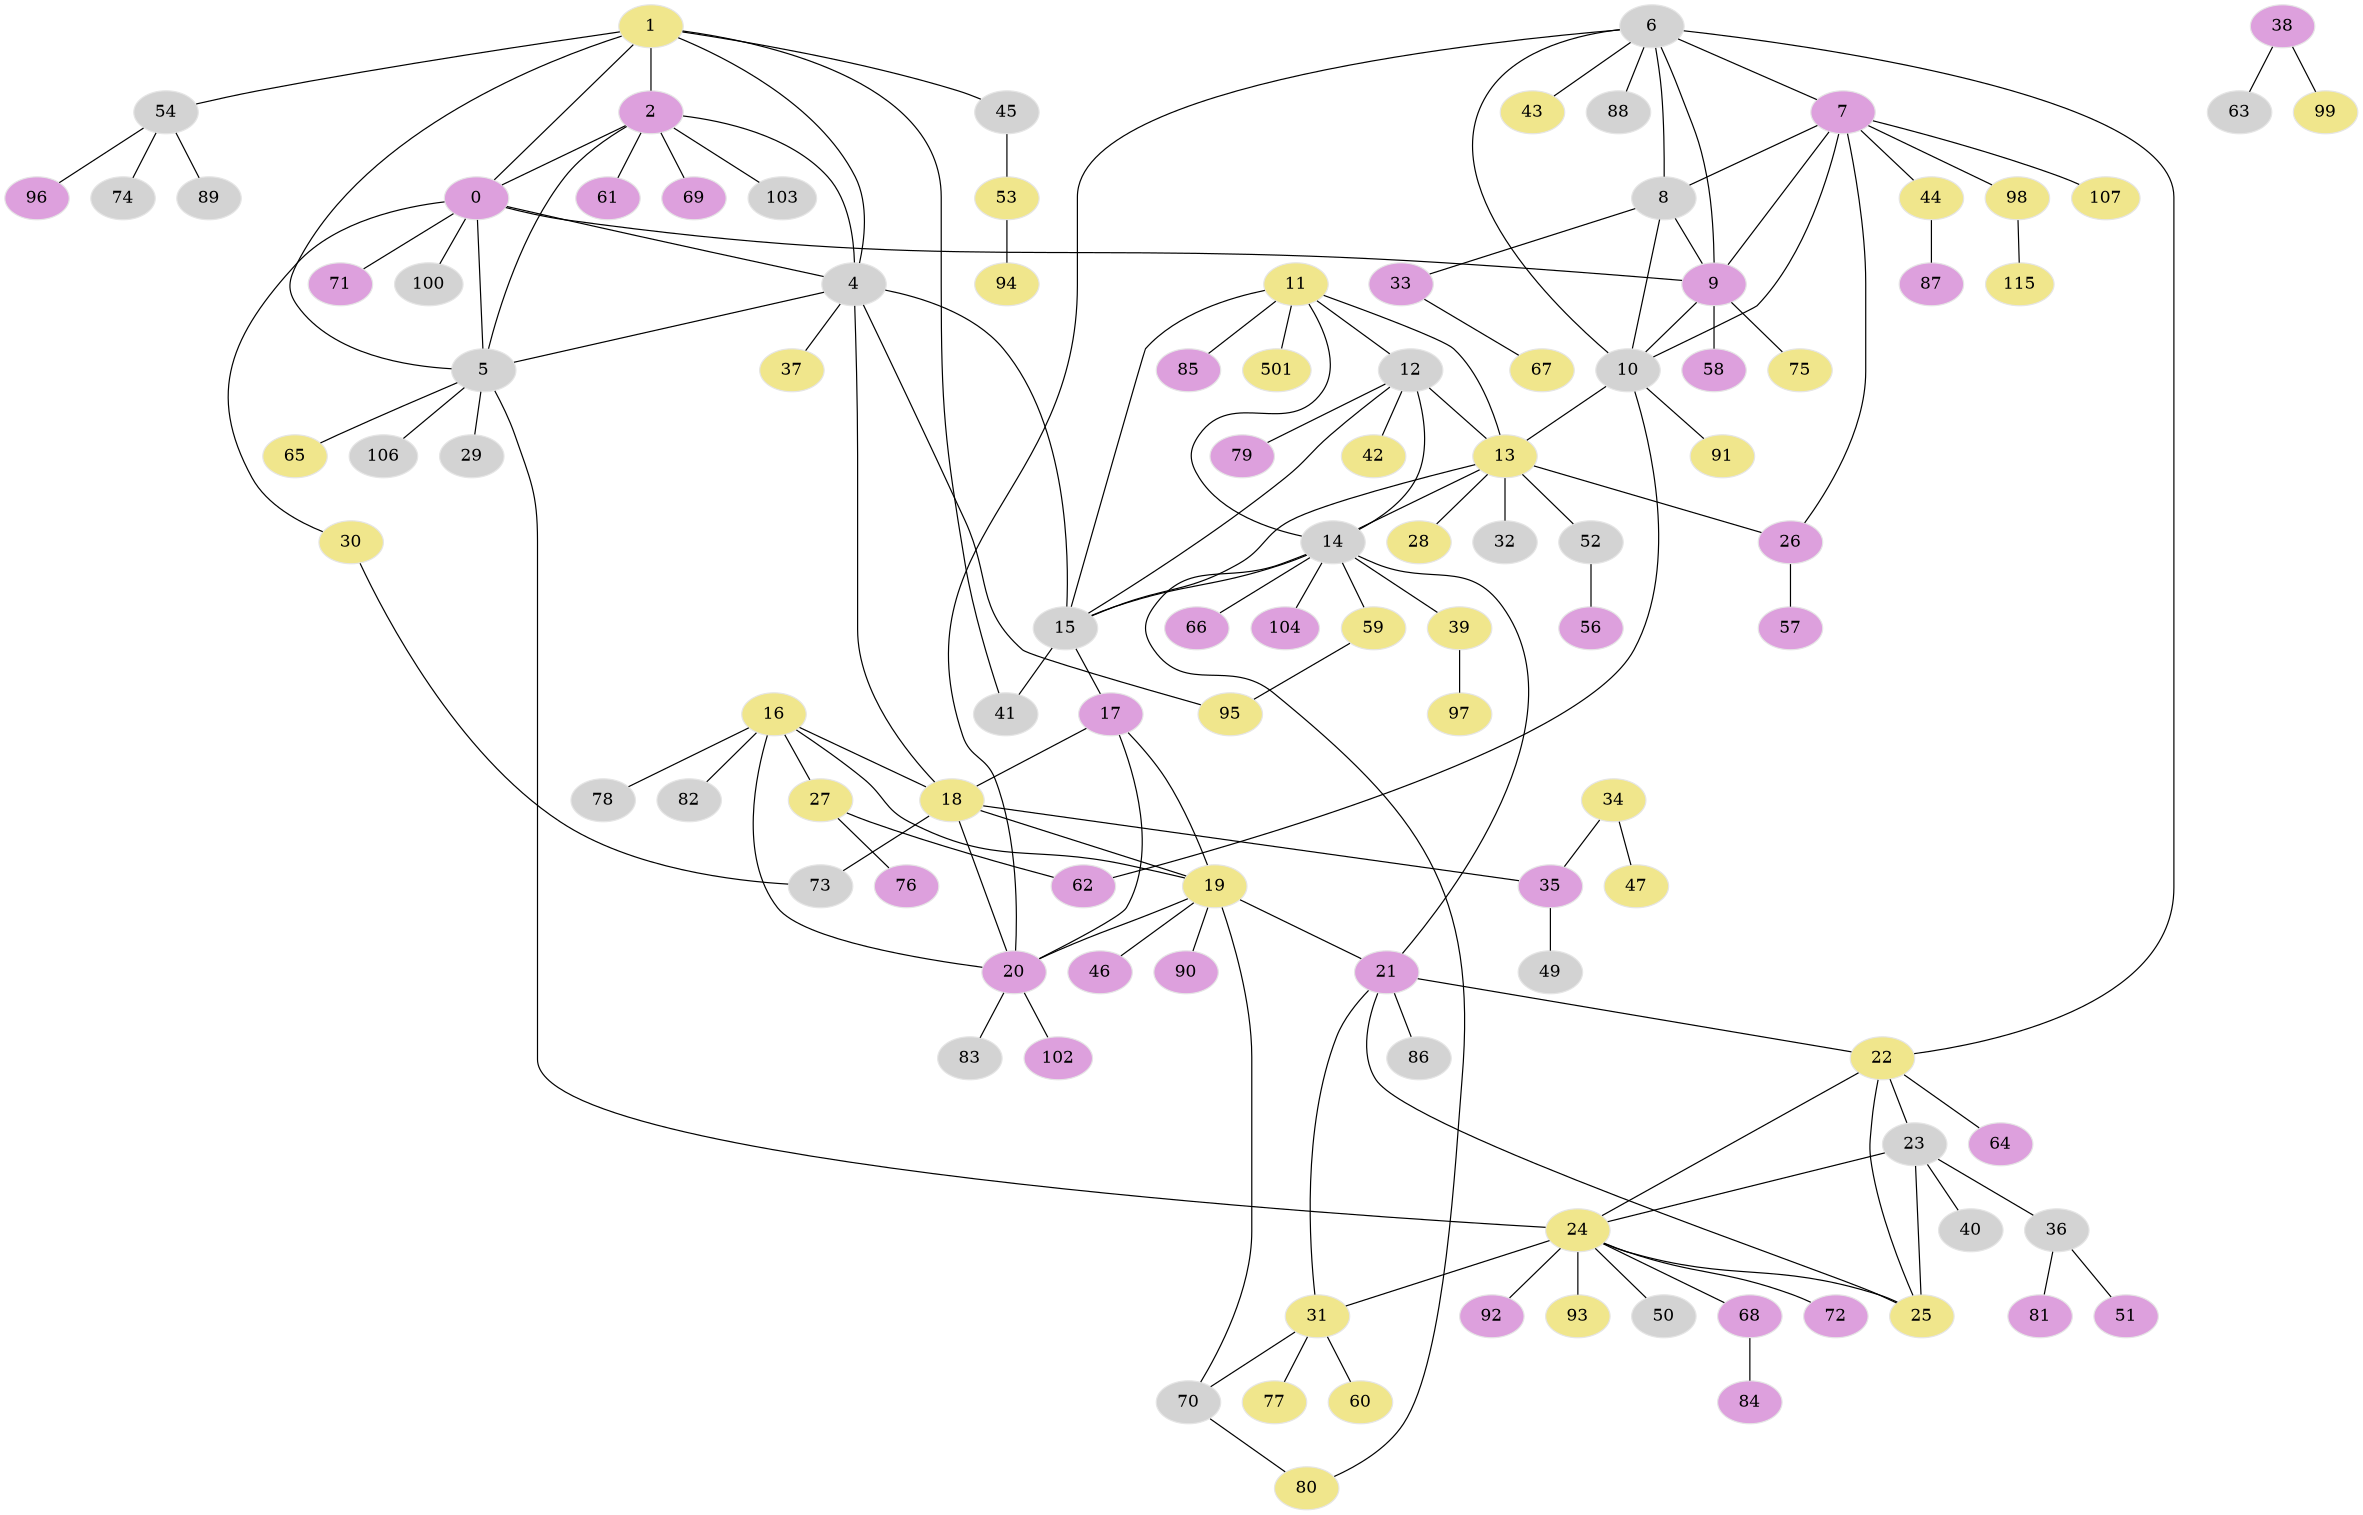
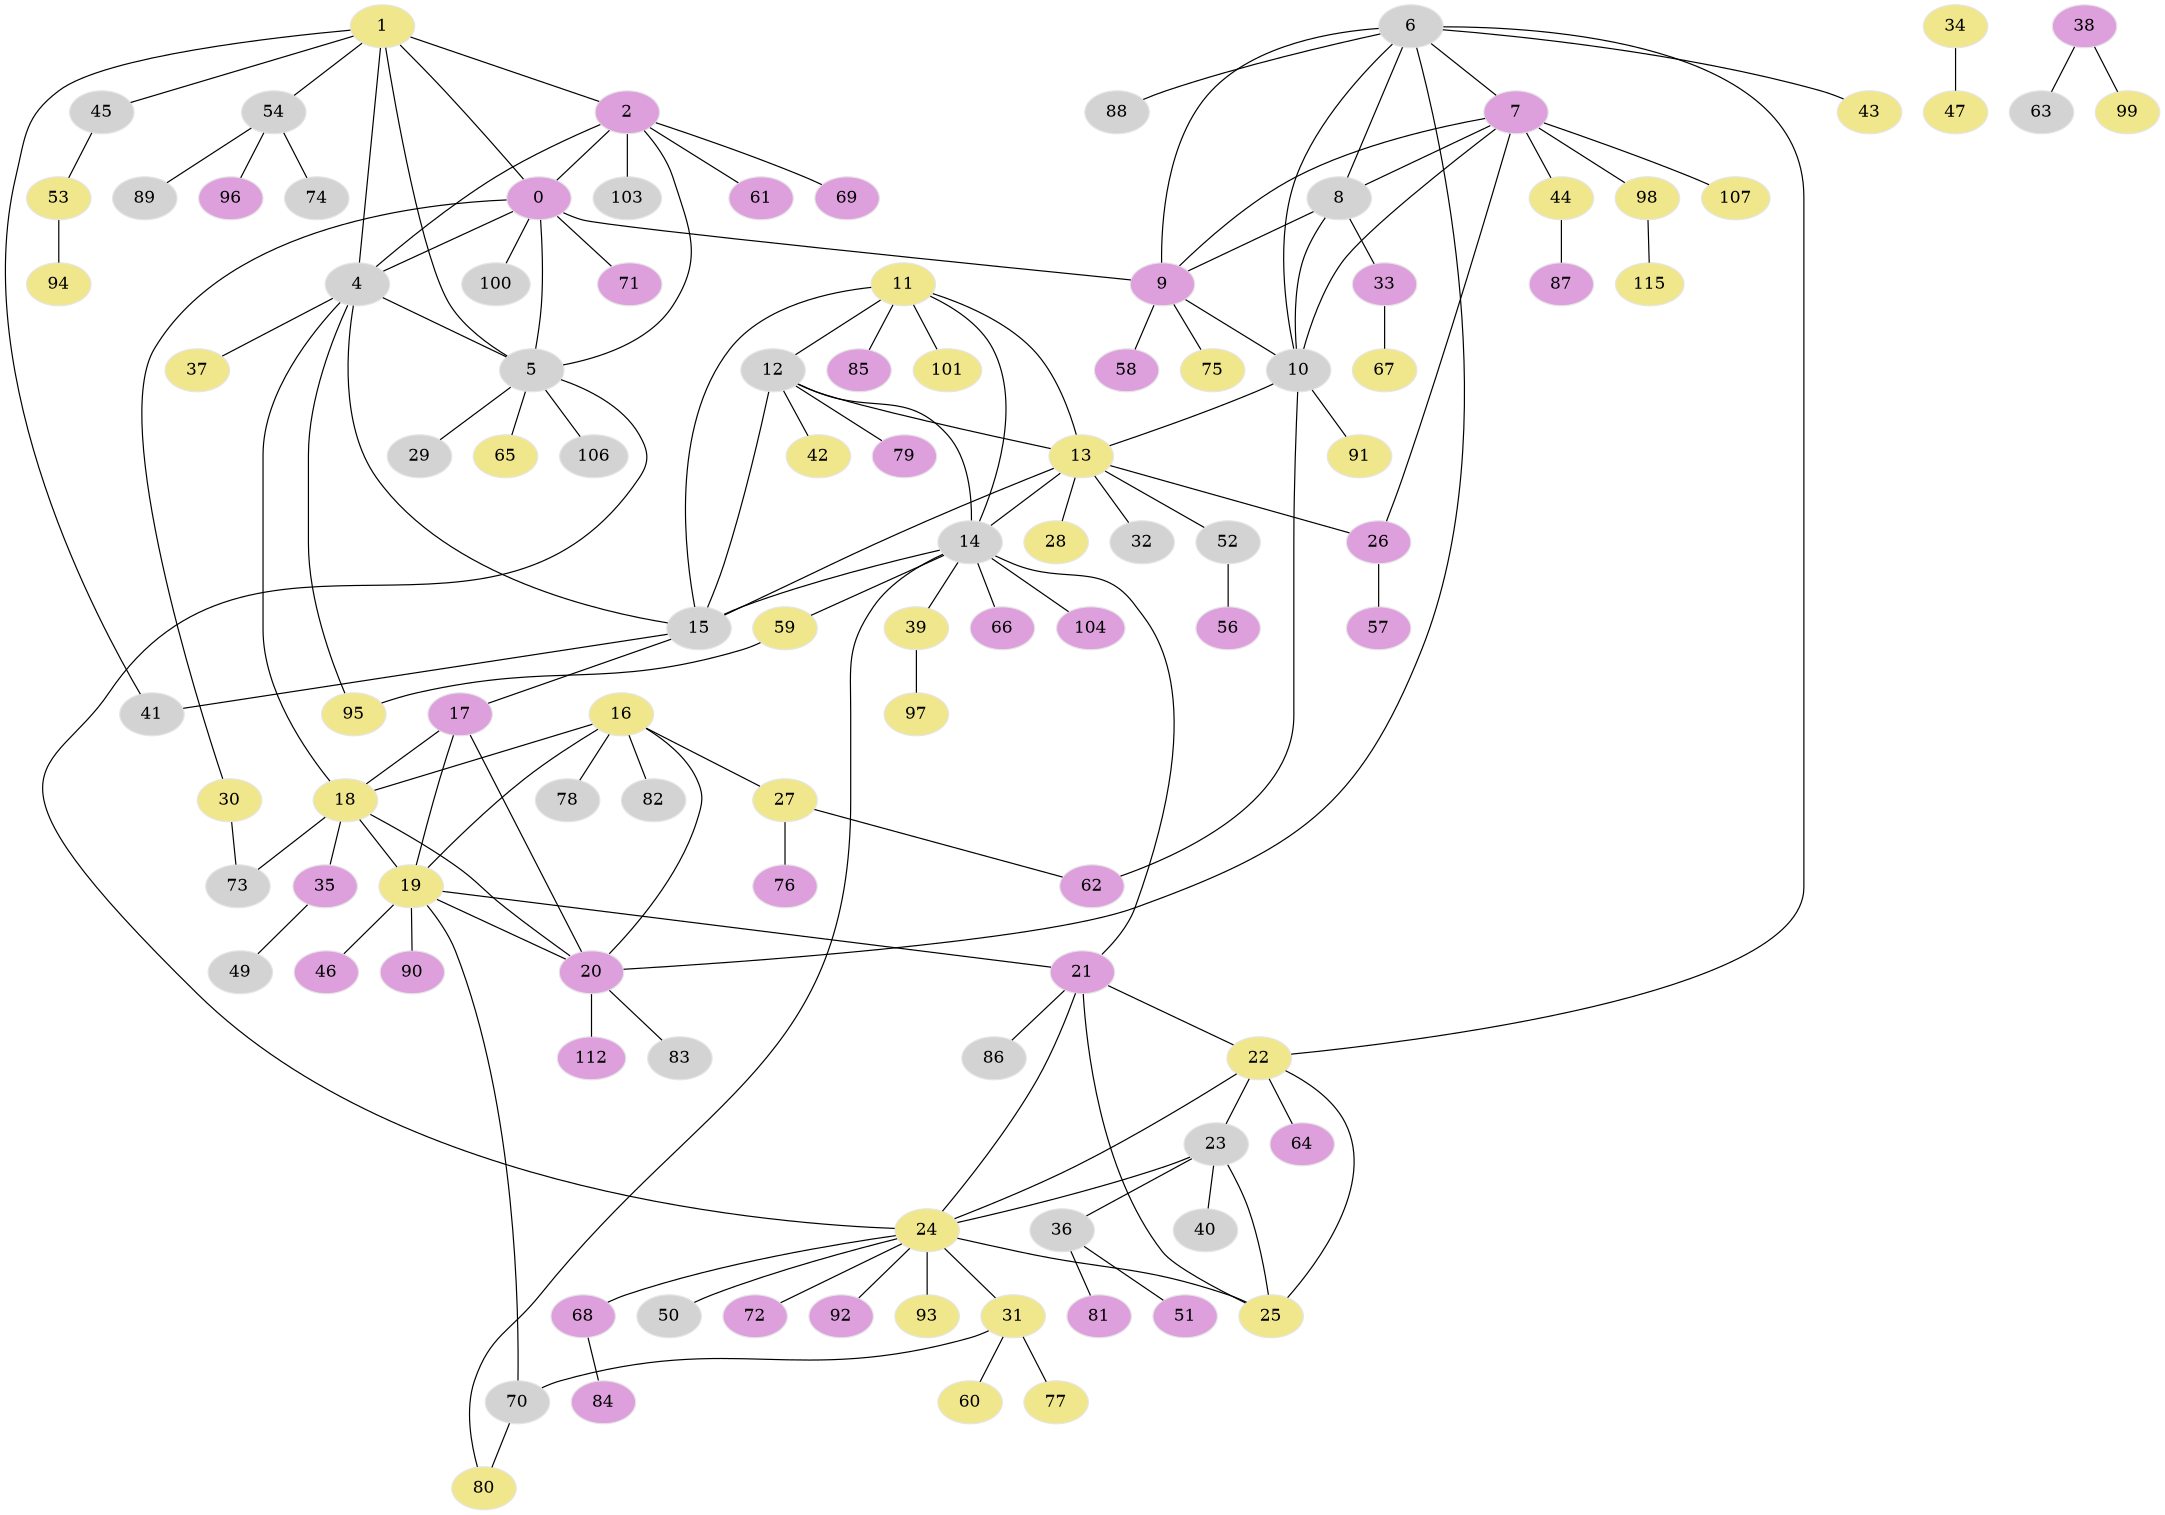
  graph {
    node [color=gray90 fillcolor=khaki style=filled]
    2 [fillcolor=plum]
    1
    n3 [fillcolor=plum label=0]
    4 [fillcolor=lightgrey]
    5 [fillcolor=lightgrey]
    41 [fillcolor=lightgrey]
    45 [fillcolor=lightgrey]
    54 [fillcolor=lightgrey]
    61 [fillcolor=plum]
    69 [fillcolor=plum]
    103 [fillcolor=lightgrey]
    9 [fillcolor=plum]
    30
    71 [fillcolor=plum]
    100 [fillcolor=lightgrey]
    15 [fillcolor=lightgrey]
    18
    37
    95
    24
    29 [fillcolor=lightgrey]
    65
    106 [fillcolor=lightgrey]
    53
    74 [fillcolor=lightgrey]
    89 [fillcolor=lightgrey]
    96 [fillcolor=plum]
    10 [fillcolor=lightgrey]
    58 [fillcolor=plum]
    75
    73 [fillcolor=lightgrey]
    17 [fillcolor=plum]
    20 [fillcolor=plum]
    19
    35 [fillcolor=plum]
    25
    31
    50 [fillcolor=lightgrey]
    68 [fillcolor=plum]
    72 [fillcolor=plum]
    92 [fillcolor=plum]
    93
    6 [fillcolor=lightgrey]
    7 [fillcolor=plum]
    8 [fillcolor=lightgrey]
    22
    43
    88 [fillcolor=lightgrey]
    26 [fillcolor=plum]
    44
    98
    107
    33 [fillcolor=plum]
    13
    62 [fillcolor=plum]
    91
    83 [fillcolor=lightgrey]
-   102 [fillcolor=plum]
+   102 [fillcolor=plum label=112]
    23 [fillcolor=lightgrey]
    64 [fillcolor=plum]
    57 [fillcolor=plum]
    87 [fillcolor=plum]
    n63 [label=115]
    67
    14 [fillcolor=lightgrey]
    28
    32 [fillcolor=lightgrey]
    52 [fillcolor=lightgrey]
    11
    12 [fillcolor=lightgrey]
    85 [fillcolor=plum]
-   101 [label=501]
+   101
    42
    79 [fillcolor=plum]
    21 [fillcolor=plum]
    39
    59
    66 [fillcolor=plum]
    80
    104 [fillcolor=plum]
    56 [fillcolor=plum]
    86 [fillcolor=lightgrey]
    97
    16
    27
    78 [fillcolor=lightgrey]
    82 [fillcolor=lightgrey]
    46 [fillcolor=plum]
    70 [fillcolor=lightgrey]
    90 [fillcolor=plum]
    76 [fillcolor=plum]
    34
    47
    36 [fillcolor=lightgrey]
    40 [fillcolor=lightgrey]
    51 [fillcolor=plum]
    81 [fillcolor=plum]
    60
    77
    84 [fillcolor=plum]
    49 [fillcolor=lightgrey]
    38 [fillcolor=plum]
    63 [fillcolor=lightgrey]
    99
    94
    2 -- n3
    2 -- 4
    2 -- 5
    2 -- 61
    2 -- 69
    2 -- 103
    1 -- 2
    1 -- n3
    1 -- 4
    1 -- 5
    1 -- 41
    1 -- 45
    1 -- 54
    n3 -- 4
    n3 -- 5
    n3 -- 9
    n3 -- 30
    n3 -- 71
    n3 -- 100
    4 -- 5
    4 -- 15
    4 -- 18
    4 -- 37
    4 -- 95
    5 -- 24
    5 -- 29
    5 -- 65
    5 -- 106
    45 -- 53
    54 -- 74
    54 -- 89
    54 -- 96
    9 -- 10
    9 -- 58
    9 -- 75
    30 -- 73
    15 -- 41
    15 -- 17
    18 -- 73
    18 -- 20
    18 -- 19
    18 -- 35
    24 -- 25
    24 -- 31
    24 -- 50
    24 -- 68
    24 -- 72
    24 -- 92
    24 -- 93
    53 -- 94
    10 -- 13
    10 -- 62
    10 -- 91
    17 -- 18
    17 -- 20
    17 -- 19
    20 -- 83
    20 -- 102
    19 -- 20
    19 -- 21
    19 -- 46
    19 -- 70
    19 -- 90
    35 -- 49
    31 -- 70
    31 -- 60
    31 -- 77
    68 -- 84
    6 -- 9
    6 -- 10
    6 -- 20
    6 -- 7
    6 -- 8
    6 -- 22
    6 -- 43
    6 -- 88
    7 -- 9
    7 -- 10
    7 -- 8
    7 -- 26
    7 -- 44
    7 -- 98
    7 -- 107
    8 -- 9
    8 -- 10
    8 -- 33
    22 -- 24
    22 -- 25
    22 -- 23
    22 -- 64
    26 -- 57
    44 -- 87
    98 -- n63
    33 -- 67
    13 -- 15
    13 -- 26
    13 -- 14
    13 -- 28
    13 -- 32
    13 -- 52
    23 -- 24
    23 -- 25
    23 -- 36
    23 -- 40
    14 -- 15
    14 -- 21
    14 -- 39
    14 -- 59
    14 -- 66
    14 -- 80
    14 -- 104
    52 -- 56
    11 -- 15
    11 -- 13
    11 -- 14
    11 -- 12
    11 -- 85
    11 -- 101
    12 -- 15
    12 -- 13
    12 -- 14
    12 -- 42
    12 -- 79
-   21 -- 31
+   21 -- 24
    21 -- 25
    21 -- 22
    21 -- 86
    39 -- 97
    59 -- 95
    16 -- 18
    16 -- 20
    16 -- 19
    16 -- 27
    16 -- 78
    16 -- 82
    27 -- 62
    27 -- 76
    70 -- 80
-   34 -- 35
    34 -- 47
    36 -- 51
    36 -- 81
    38 -- 63
    38 -- 99
  }
